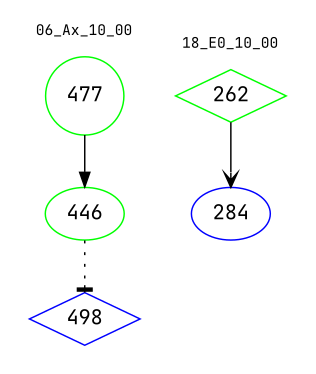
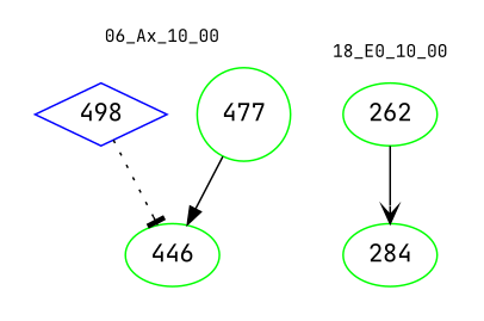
  digraph {
    fontname="JetBrains Mono"
    node [color=green fontname="JetBrains Mono" shape=ellipse]
    edge [color=black fontname="JetBrains Mono" style=solid]
    n1 [label=477 shape=circle]
    n2 [label=446]
    n3 [color=blue label=498 shape=diamond]
-   n4 [label=262 shape=diamond]
-   n5 [color=blue label=284]
+   n4 [label=262]
+   n5 [label=284]
    subgraph cluster_1 {
      color=white
      fontsize=10
      label="06_Ax_10_00"
      n1
      n2
      n3
    }
    subgraph cluster_2 {
      color=white
      fontsize=10
      label="18_E0_10_00"
      n4
      n5
    }
    n1 -> n2 [arrowhead=normal]
-   n2 -> n3 [arrowhead=tee style=dotted]
+   n3 -> n2 [arrowhead=tee style=dotted]
    n4 -> n5 [arrowhead=vee]
  }
